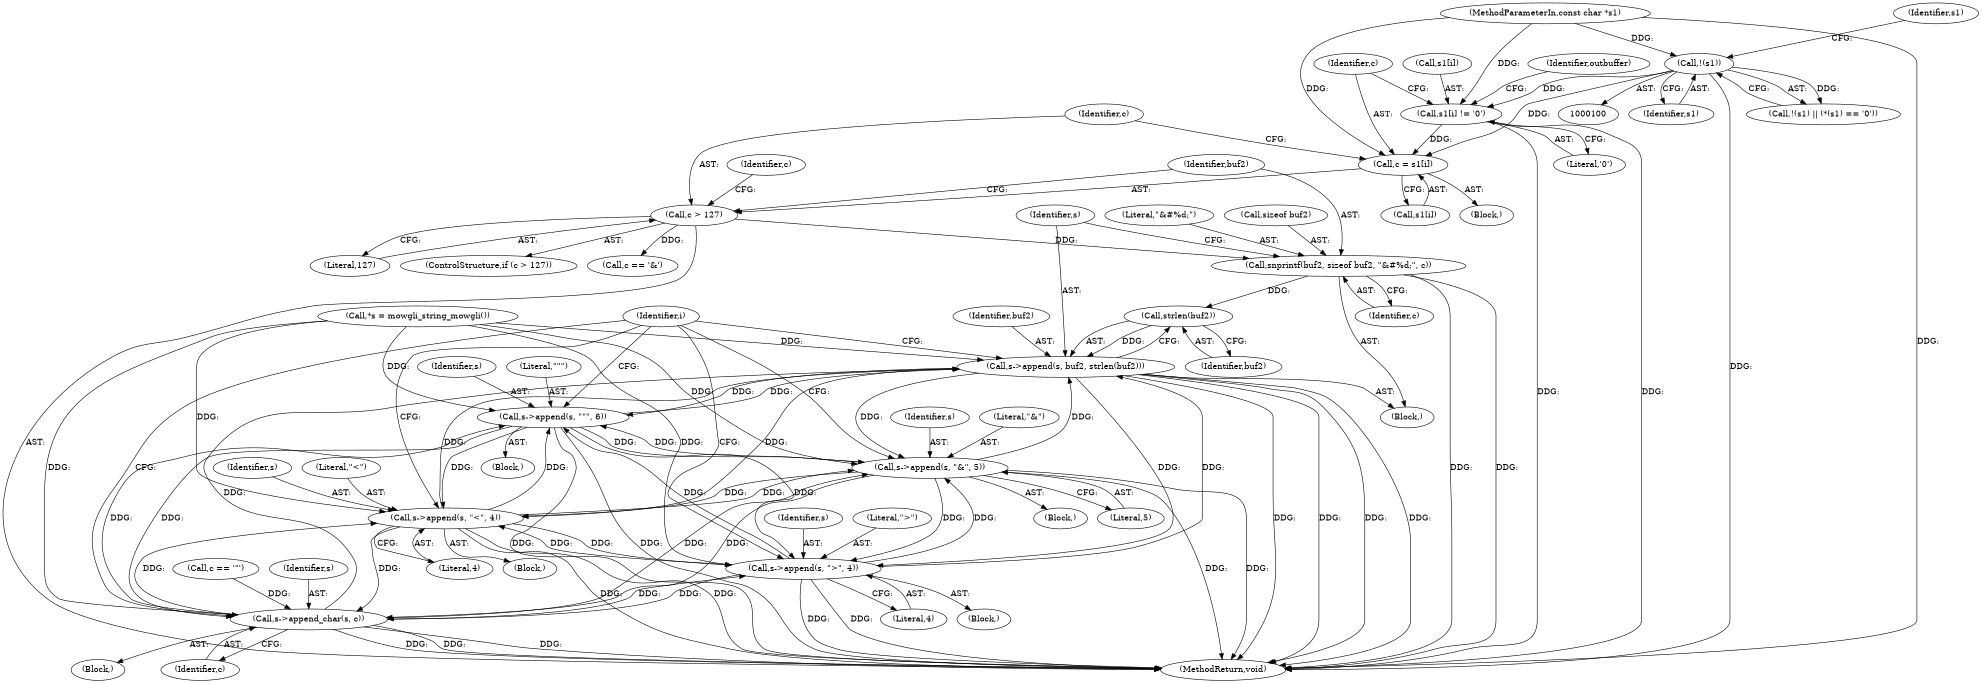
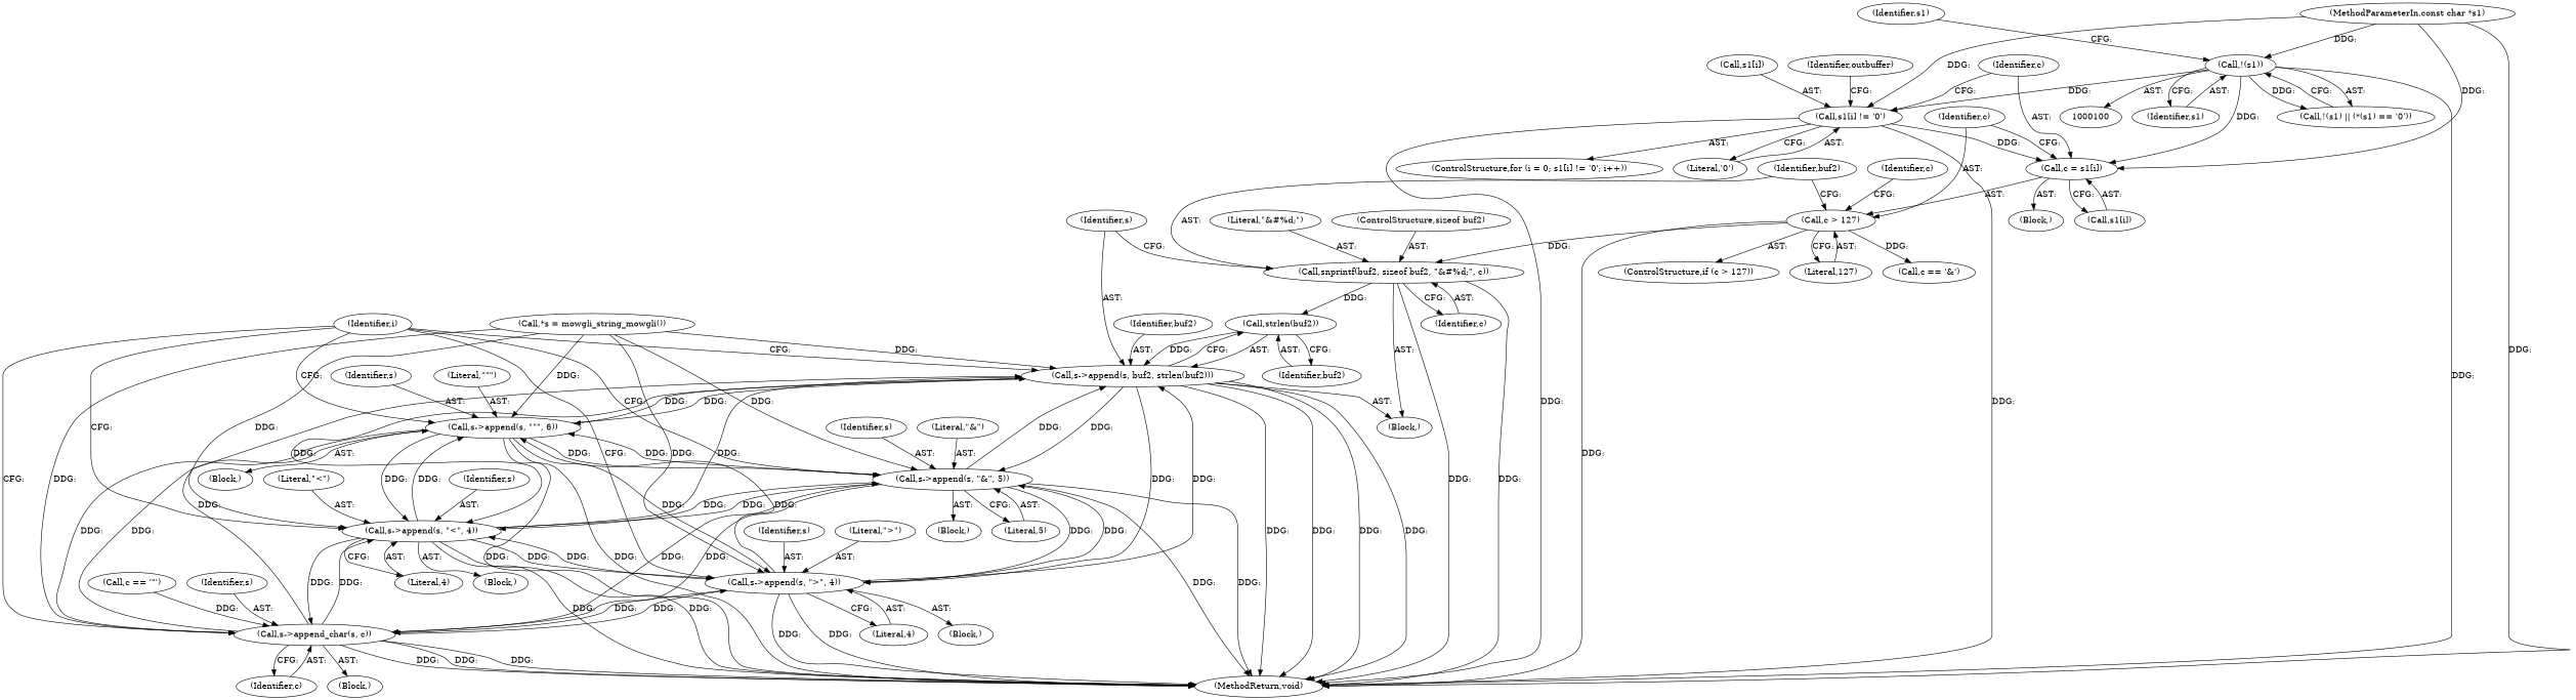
  digraph {
    n1 [label="(Call,strlen(buf2))"]
    n2 [label="(Call,s->append(s, buf2, strlen(buf2)))"]
    n3 [label="(Identifier,buf2)"]
    n4 [label="(Block,)"]
    n5 [label="(MethodReturn,void)"]
    n6 [label="(Call,s->append(s, \"&amp;\", 5))"]
    n7 [label="(Call,s->append(s, \"&lt;\", 4))"]
    n8 [label="(Call,s->append(s, \"&gt;\", 4))"]
    n9 [label="(Call,s->append(s, \"&quot;\", 6))"]
    n10 [label="(Call,snprintf(buf2, sizeof buf2, \"&#%d;\", c))"]
    n11 [label="(Identifier,c)"]
    n12 [label="(Call,c > 127)"]
    n13 [label="(ControlStructure,if (c > 127))"]
    n14 [label="(Literal,127)"]
    n15 [label="(Call,c == '&')"]
    n16 [label="(Call,c = s1[i])"]
    n17 [label="(Block,)"]
    n18 [label="(Call,s1[i])"]
    n19 [label="(Call,s1[i] != '\0')"]
+   n20 [label="(ControlStructure,for (i = 0; s1[i] != '\0'; i++))"]
    n21 [label="(Literal,'\0')"]
    n22 [label="(Call,!(s1))"]
    n23 [label="(Identifier,s1)"]
    n24 [label="(Call,!(s1) || (*(s1) == '\0'))"]
    1000100
    n26 [label="(MethodParameterIn,const char *s1)"]
    n27 [label="(Call,s->append_char(s, c))"]
    n28 [label="(Block,)"]
    n29 [label="(Literal,5)"]
    n30 [label="(Block,)"]
    n31 [label="(Literal,4)"]
    n32 [label="(Literal,4)"]
    n33 [label="(Block,)"]
    n34 [label="(Block,)"]
    n35 [label="(Block,)"]
    n36 [label="(Identifier,c)"]
    n37 [label="(Identifier,s)"]
    n38 [label="(Identifier,c)"]
    n39 [label="(Literal,\"&#%d;\")"]
    n40 [label="(Call,*s = mowgli_string_mowgli())"]
    n41 [label="(Identifier,s)"]
    n42 [label="(Call,c == '\"')"]
    n43 [label="(Identifier,s)"]
    n44 [label="(Identifier,s)"]
    n45 [label="(Identifier,s)"]
    n46 [label="(Identifier,c)"]
    n47 [label="(Identifier,s1)"]
    n48 [label="(Literal,\"&amp;\")"]
    n49 [label="(Identifier,c)"]
    n50 [label="(Literal,\"&quot;\")"]
    n51 [label="(Identifier,s)"]
    n52 [label="(Call,s1[i])"]
    n53 [label="(Identifier,buf2)"]
    n54 [label="(Literal,\"&gt;\")"]
    n55 [label="(Identifier,outbuffer)"]
-   n56 [label="(Call,sizeof buf2)"]
+   n56 [label="(ControlStructure,sizeof buf2)"]
    n57 [label="(Literal,\"&lt;\")"]
    n58 [label="(Identifier,buf2)"]
    n59 [label="(Identifier,i)"]
    n1 -> n2 [label="AST: "]
    n1 -> n2 [label="DDG: "]
    n1 -> n3 [label="CFG: "]
    n2 -> n1 [label="CFG: "]
    n2 -> n4 [label="AST: "]
    n2 -> n5 [label="DDG: "]
    n2 -> n5 [label="DDG: "]
    n2 -> n5 [label="DDG: "]
    n2 -> n5 [label="DDG: "]
    n2 -> n6 [label="DDG: "]
    n2 -> n7 [label="DDG: "]
    n2 -> n8 [label="DDG: "]
    n2 -> n9 [label="DDG: "]
    n3 -> n1 [label="AST: "]
    n6 -> n2 [label="DDG: "]
    n6 -> n5 [label="DDG: "]
    n6 -> n5 [label="DDG: "]
    n6 -> n7 [label="DDG: "]
    n6 -> n8 [label="DDG: "]
    n6 -> n9 [label="DDG: "]
    n6 -> n27 [label="DDG: "]
    n6 -> n28 [label="AST: "]
    n6 -> n29 [label="CFG: "]
    n7 -> n2 [label="DDG: "]
    n7 -> n5 [label="DDG: "]
    n7 -> n5 [label="DDG: "]
    n7 -> n6 [label="DDG: "]
    n7 -> n8 [label="DDG: "]
    n7 -> n9 [label="DDG: "]
    n7 -> n27 [label="DDG: "]
    n7 -> n30 [label="AST: "]
    n7 -> n31 [label="CFG: "]
    n8 -> n2 [label="DDG: "]
    n8 -> n5 [label="DDG: "]
    n8 -> n5 [label="DDG: "]
    n8 -> n6 [label="DDG: "]
    n8 -> n7 [label="DDG: "]
    n8 -> n9 [label="DDG: "]
    n8 -> n27 [label="DDG: "]
    n8 -> n32 [label="CFG: "]
    n8 -> n33 [label="AST: "]
    n9 -> n2 [label="DDG: "]
    n9 -> n5 [label="DDG: "]
    n9 -> n5 [label="DDG: "]
    n9 -> n6 [label="DDG: "]
    n9 -> n7 [label="DDG: "]
    n9 -> n8 [label="DDG: "]
    n9 -> n27 [label="DDG: "]
    n9 -> n34 [label="AST: "]
    n10 -> n1 [label="DDG: "]
    n10 -> n4 [label="AST: "]
    n10 -> n5 [label="DDG: "]
    n10 -> n5 [label="DDG: "]
    n10 -> n11 [label="CFG: "]
    n11 -> n10 [label="AST: "]
-   n12 -> n5 [label="AST: "]
+   n12 -> n5 [label="DDG: "]
    n12 -> n10 [label="DDG: "]
    n12 -> n13 [label="AST: "]
    n12 -> n14 [label="CFG: "]
    n12 -> n15 [label="DDG: "]
    n14 -> n12 [label="AST: "]
    n16 -> n12 [label="AST: "]
    n16 -> n17 [label="AST: "]
    n16 -> n18 [label="CFG: "]
    n18 -> n16 [label="AST: "]
    n19 -> n5 [label="DDG: "]
    n19 -> n5 [label="DDG: "]
    n19 -> n16 [label="DDG: "]
+   n19 -> n20 [label="AST: "]
    n19 -> n21 [label="CFG: "]
    n21 -> n19 [label="AST: "]
    n22 -> n5 [label="DDG: "]
    n22 -> n16 [label="DDG: "]
    n22 -> n19 [label="DDG: "]
    n22 -> n23 [label="CFG: "]
    n22 -> n24 [label="AST: "]
    n22 -> n24 [label="DDG: "]
    n22 -> 1000100 [label="AST: "]
    n23 -> n22 [label="AST: "]
    n24 -> n22 [label="CFG: "]
    n26 -> n5 [label="DDG: "]
    n26 -> n16 [label="DDG: "]
    n26 -> n19 [label="DDG: "]
    n26 -> n22 [label="DDG: "]
    n27 -> n2 [label="DDG: "]
    n27 -> n5 [label="DDG: "]
    n27 -> n5 [label="DDG: "]
    n27 -> n5 [label="DDG: "]
    n27 -> n6 [label="DDG: "]
    n27 -> n7 [label="DDG: "]
    n27 -> n8 [label="DDG: "]
    n27 -> n9 [label="DDG: "]
    n27 -> n35 [label="AST: "]
    n27 -> n36 [label="CFG: "]
    n29 -> n6 [label="AST: "]
    n31 -> n7 [label="AST: "]
    n32 -> n8 [label="AST: "]
    n36 -> n27 [label="AST: "]
    n37 -> n2 [label="AST: "]
    n37 -> n10 [label="CFG: "]
    n38 -> n16 [label="AST: "]
    n38 -> n19 [label="CFG: "]
    n39 -> n10 [label="AST: "]
    n40 -> n2 [label="DDG: "]
    n40 -> n6 [label="DDG: "]
    n40 -> n7 [label="DDG: "]
    n40 -> n8 [label="DDG: "]
    n40 -> n9 [label="DDG: "]
    n40 -> n27 [label="DDG: "]
    n41 -> n9 [label="AST: "]
    n42 -> n27 [label="DDG: "]
    n43 -> n6 [label="AST: "]
    n44 -> n7 [label="AST: "]
    n45 -> n8 [label="AST: "]
    n46 -> n12 [label="AST: "]
    n46 -> n16 [label="CFG: "]
    n47 -> n22 [label="CFG: "]
    n48 -> n6 [label="AST: "]
    n49 -> n12 [label="CFG: "]
    n50 -> n9 [label="AST: "]
    n51 -> n27 [label="AST: "]
    n52 -> n19 [label="AST: "]
    n53 -> n2 [label="AST: "]
    n54 -> n8 [label="AST: "]
    n55 -> n19 [label="CFG: "]
    n56 -> n10 [label="AST: "]
    n57 -> n7 [label="AST: "]
    n58 -> n10 [label="AST: "]
    n58 -> n12 [label="CFG: "]
    n59 -> n2 [label="CFG: "]
    n59 -> n6 [label="CFG: "]
    n59 -> n7 [label="CFG: "]
    n59 -> n8 [label="CFG: "]
    n59 -> n9 [label="CFG: "]
    n59 -> n27 [label="CFG: "]
  }
